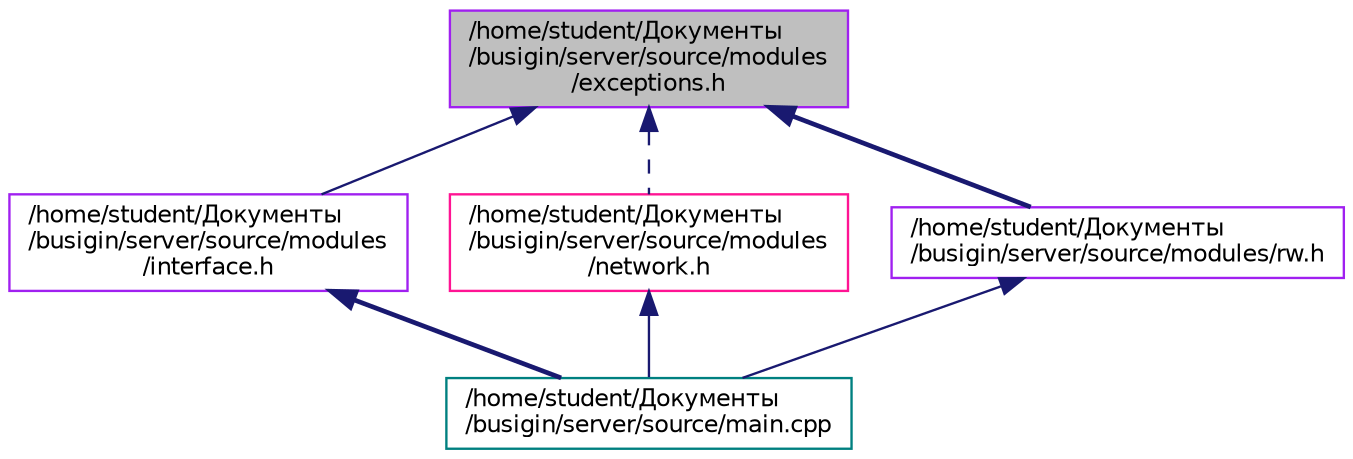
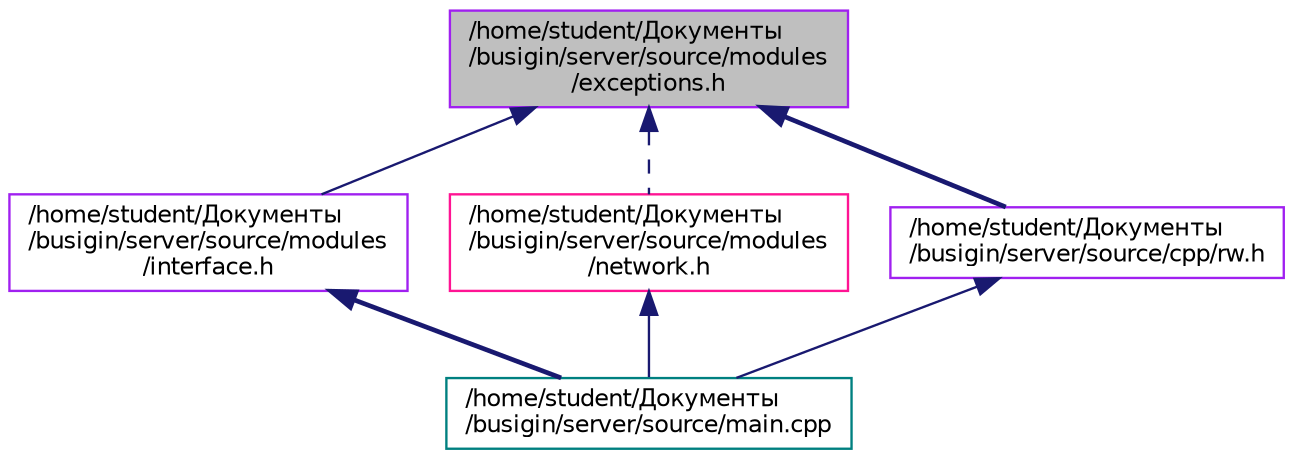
  digraph {
    node [color=purple fillcolor=white fontname=Helvetica fontsize=10 shape=record style=filled]
    edge [color=midnightblue dir=back fontname=Helvetica fontsize=10 labelfontname=Helvetica labelfontsize=10 style=solid]
    n1 [fillcolor=grey75 fontcolor=black height=0.2 label="/home/student/Документы\l/busigin/server/source/modules\l/exceptions.h" width=0.4]
    n2 [height=0.2 label="/home/student/Документы\l/busigin/server/source/modules\l/interface.h" width=0.4]
    n3 [color=deeppink height=0.2 label="/home/student/Документы\l/busigin/server/source/modules\l/network.h" width=0.4]
-   n4 [height=0.2 label="/home/student/Документы\l/busigin/server/source/modules/rw.h" width=0.4]
+   n4 [height=0.2 label="/home/student/Документы\l/busigin/server/source/cpp/rw.h" width=0.4]
    n5 [color=teal height=0.2 label="/home/student/Документы\l/busigin/server/source/main.cpp" width=0.4]
    n1 -> n2
    n1 -> n3 [style=dashed]
    n1 -> n4 [style=bold]
    n2 -> n5 [style=bold]
    n3 -> n5
    n4 -> n5
  }
